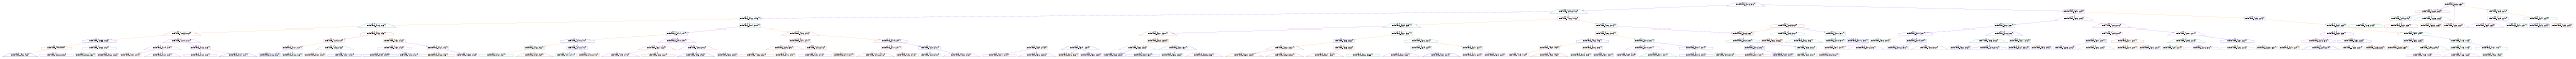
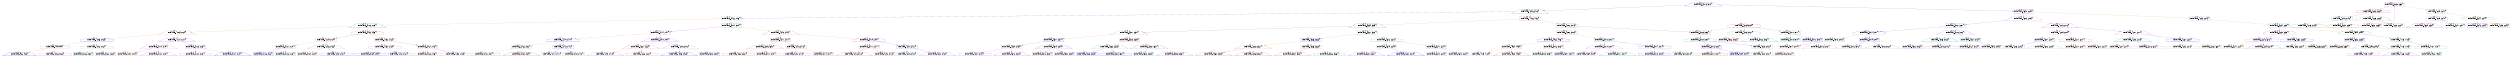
  digraph {
    node [color=teal shape=box]
    edge [color=purple]
    n1 [color=blue label="Node{data=[5073, 5073]}" shape=trapezium]
    n2 [label="Node{data=[3423, 3423]}" shape=trapezium]
    n3 [color=purple label="Node{data=[6690, 6690]}" shape=note]
    n4 [label="Node{data=[2466, 2466]}" shape=note]
    n5 [color=brown label="Node{data=[4156, 4156]}"]
    n6 [color=purple label="Node{data=[6205, 6205]}" shape=trapezium]
    n7 [color=blue label="Node{data=[6846, 6846]}" shape=note]
    n8 [label="Node{data=[2125, 2125]}" shape=trapezium]
    n9 [label="Node{data=[3004, 3004]}" shape=note]
    n10 [label="Node{data=[3559, 3559]}" shape=trapezium]
    n11 [label="Node{data=[5016, 5016]}" shape=note]
    n12 [color=brown label="Node{data=[2069, 2069]}" shape=trapezium]
    n13 [color=brown label="Node{data=[2458, 2458]}" shape=house]
    n14 [color=blue label="Node{data=[2474, 2474]}" shape=note]
    n15 [color=brown label="Node{data=[3415, 3415]}" shape=trapezium]
    n16 [color=blue label="Node{data=[2065, 2065]}" shape=house]
    n17 [color=purple label="Node{data=[2121, 2121]}" shape=trapezium]
    n18 [color=brown label="Node{data=[2129, 2129]}"]
    n19 [color=brown label="Node{data=[2462, 2462]}"]
    n20 [color=brown label="Node{data=[999, 999]}" shape=house]
    n21 [label="Node{data=[2067, 2067]}" shape=house]
    n22 [color=purple label="Node{data=[2119, 2119]}" shape=trapezium]
    n23 [color=purple label="Node{data=[2123, 2123]}"]
    n24 [color=blue label="Node{data=[986, 986]}" shape=trapezium]
    n25 [color=purple label="Node{data=[2038, 2038]}" shape=house]
    n26 [label="Node{data=[2066, 2066]}" shape=note]
    n27 [color=purple label="Node{data=[2068, 2068]}" shape=note]
    n28 [color=brown label="Node{data=[2070, 2070]}"]
    n29 [color=purple label="Node{data=[2120, 2120]}" shape=trapezium]
    n30 [color=purple label="Node{data=[2122, 2122]}" shape=house]
    n31 [color=blue label="Node{data=[2124, 2124]}" shape=trapezium]
    n32 [color=purple label="Node{data=[2127, 2127]}"]
    n33 [label="Node{data=[2433, 2433]}" shape=trapezium]
    n34 [color=purple label="Node{data=[2460, 2460]}" shape=house]
    n35 [color=purple label="Node{data=[2464, 2464]}" shape=note]
    n36 [color=blue label="Node{data=[2126, 2126]}" shape=note]
    n37 [label="Node{data=[2128, 2128]}" shape=note]
    n38 [color=brown label="Node{data=[2130, 2130]}"]
    n39 [color=blue label="Node{data=[2457, 2457]}" shape=house]
    n40 [color=blue label="Node{data=[2459, 2459]}" shape=house]
    n41 [color=blue label="Node{data=[2461, 2461]}"]
    n42 [color=brown label="Node{data=[2463, 2463]}" shape=house]
    n43 [color=purple label="Node{data=[2465, 2465]}"]
    n44 [color=blue label="Node{data=[2470, 2470]}" shape=house]
    n45 [color=purple label="Node{data=[2910, 2910]}" shape=trapezium]
    n46 [color=brown label="Node{data=[3411, 3411]}" shape=note]
    n47 [color=purple label="Node{data=[3419, 3419]}" shape=house]
    n48 [label="Node{data=[2468, 2468]}"]
    n49 [color=blue label="Node{data=[2472, 2472]}"]
    n50 [color=brown label="Node{data=[2864, 2864]}" shape=trapezium]
    n51 [color=purple label="Node{data=[3002, 3002]}" shape=trapezium]
    n52 [label="Node{data=[2467, 2467]}" shape=house]
    n53 [color=brown label="Node{data=[2469, 2469]}" shape=trapezium]
    n54 [label="Node{data=[2471, 2471]}"]
    n55 [color=brown label="Node{data=[2473, 2473]}"]
    n56 [color=purple label="Node{data=[2475, 2475]}" shape=trapezium]
    n57 [color=brown label="Node{data=[2867, 2867]}" shape=house]
    n58 [color=blue label="Node{data=[2988, 2988]}" shape=trapezium]
    n59 [color=blue label="Node{data=[3003, 3003]}"]
    n60 [color=brown label="Node{data=[3392, 3392]}" shape=trapezium]
    n61 [color=brown label="Node{data=[3413, 3413]}"]
    n62 [color=brown label="Node{data=[3417, 3417]}" shape=note]
    n63 [color=blue label="Node{data=[3421, 3421]}"]
    n64 [color=brown label="Node{data=[3367, 3367]}" shape=house]
    n65 [color=brown label="Node{data=[3410, 3410]}"]
    n66 [color=purple label="Node{data=[3412, 3412]}" shape=house]
    n67 [color=brown label="Node{data=[3414, 3414]}" shape=note]
    n68 [color=brown label="Node{data=[3416, 3416]}" shape=trapezium]
    n69 [color=brown label="Node{data=[3418, 3418]}" shape=note]
    n70 [label="Node{data=[3420, 3420]}"]
    n71 [color=purple label="Node{data=[3422, 3422]}" shape=trapezium]
    n72 [color=brown label="Node{data=[3521, 3521]}" shape=trapezium]
    n73 [label="Node{data=[3567, 3567]}"]
    n74 [color=brown label="Node{data=[5008, 5008]}"]
    n75 [color=brown label="Node{data=[5065, 5065]}"]
+   n76 [color=blue label="Node{data=[3517, 3517]}" shape=note]
    n77 [color=brown label="Node{data=[3525, 3525]}"]
    n78 [color=blue label="Node{data=[3563, 3563]}" shape=note]
    n79 [label="Node{data=[3678, 3678]}" shape=house]
    n80 [color=brown label="Node{data=[3439, 3439]}" shape=note]
    n81 [color=blue label="Node{data=[3519, 3519]}" shape=trapezium]
    n82 [label="Node{data=[3523, 3523]}" shape=trapezium]
    n83 [color=blue label="Node{data=[3527, 3527]}" shape=trapezium]
    n84 [color=purple label="Node{data=[3424, 3424]}" shape=house]
    n85 [color=purple label="Node{data=[3516, 3516]}" shape=trapezium]
    n86 [color=brown label="Node{data=[3518, 3518]}" shape=note]
    n87 [color=purple label="Node{data=[3520, 3520]}" shape=note]
    n88 [color=blue label="Node{data=[3522, 3522]}" shape=note]
    n89 [color=blue label="Node{data=[3524, 3524]}" shape=house]
    n90 [label="Node{data=[3526, 3526]}" shape=note]
    n91 [color=purple label="Node{data=[3558, 3558]}" shape=trapezium]
    n92 [color=brown label="Node{data=[3561, 3561]}" shape=trapezium]
    n93 [color=brown label="Node{data=[3565, 3565]}"]
    n94 [label="Node{data=[3649, 3649]}" shape=note]
    n95 [label="Node{data=[3841, 3841]}"]
    n96 [color=brown label="Node{data=[3560, 3560]}" shape=trapezium]
    n97 [color=brown label="Node{data=[3562, 3562]}" shape=trapezium]
    n98 [color=brown label="Node{data=[3564, 3564]}" shape=trapezium]
    n99 [label="Node{data=[3566, 3566]}" shape=house]
    n100 [color=purple label="Node{data=[3631, 3631]}" shape=trapezium]
    n101 [color=blue label="Node{data=[3670, 3670]}" shape=trapezium]
    n102 [color=purple label="Node{data=[3840, 3840]}"]
    n103 [color=purple label="Node{data=[3842, 3842]}"]
    n104 [color=blue label="Node{data=[4986, 4986]}" shape=house]
    n105 [label="Node{data=[5012, 5012]}" shape=note]
    n106 [label="Node{data=[5020, 5020]}" shape=house]
    n107 [color=brown label="Node{data=[4939, 4939]}" shape=note]
    n108 [color=brown label="Node{data=[5006, 5006]}" shape=note]
    n109 [color=purple label="Node{data=[5010, 5010]}" shape=trapezium]
    n110 [color=blue label="Node{data=[5014, 5014]}" shape=house]
    n111 [color=purple label="Node{data=[4189, 4189]}"]
    n112 [color=brown label="Node{data=[4965, 4965]}" shape=trapezium]
    n113 [label="Node{data=[5005, 5005]}"]
    n114 [color=blue label="Node{data=[5007, 5007]}"]
    n115 [color=purple label="Node{data=[5009, 5009]}"]
    n116 [label="Node{data=[5011, 5011]}" shape=trapezium]
    n117 [color=blue label="Node{data=[5013, 5013]}" shape=house]
    n118 [label="Node{data=[5015, 5015]}" shape=note]
    n119 [color=blue label="Node{data=[5018, 5018]}"]
    n120 [label="Node{data=[5022, 5022]}"]
    n121 [color=brown label="Node{data=[5069, 5069]}" shape=house]
    n122 [label="Node{data=[5067, 5067]}" shape=house]
    n123 [label="Node{data=[5071, 5071]}"]
    n124 [color=brown label="Node{data=[5017, 5017]}" shape=house]
    n125 [color=blue label="Node{data=[5019, 5019]}" shape=note]
    n126 [label="Node{data=[5021, 5021]}"]
    n127 [color=purple label="Node{data=[5064, 5064]}"]
    n128 [color=brown label="Node{data=[5066, 5066]}" shape=note]
    n129 [label="Node{data=[5068, 5068]}" shape=trapezium]
    n130 [label="Node{data=[5070, 5070]}" shape=note]
    n131 [color=blue label="Node{data=[5072, 5072]}" shape=note]
    n132 [label="Node{data=[5081, 5081]}" shape=note]
    n133 [color=purple label="Node{data=[6213, 6213]}" shape=trapezium]
    n134 [label="Node{data=[6854, 6854]}"]
    n135 [color=blue label="Node{data=[5077, 5077]}" shape=house]
    n136 [color=blue label="Node{data=[5128, 5128]}" shape=trapezium]
    n137 [color=purple label="Node{data=[6209, 6209]}" shape=note]
    n138 [color=purple label="Node{data=[6217, 6217]}" shape=trapezium]
    n139 [label="Node{data=[5075, 5075]}"]
    n140 [color=blue label="Node{data=[5079, 5079]}"]
    n141 [label="Node{data=[5083, 5083]}" shape=trapezium]
    n142 [label="Node{data=[5484, 5484]}" shape=note]
    n143 [color=brown label="Node{data=[5074, 5074]}" shape=note]
    n144 [color=purple label="Node{data=[5076, 5076]}" shape=trapezium]
    n145 [color=purple label="Node{data=[5078, 5078]}"]
    n146 [color=brown label="Node{data=[5080, 5080]}" shape=trapezium]
    n147 [color=blue label="Node{data=[5082, 5082]}"]
    n148 [color=blue label="Node{data=[5106, 5106]}" shape=house]
    n149 [color=blue label="Node{data=[5164, 5164]}"]
    n150 [color=purple label="Node{data=[5943, 5943]}"]
    n151 [color=blue label="Node{data=[6207, 6207]}"]
    n152 [color=brown label="Node{data=[6211, 6211]}" shape=house]
    n153 [label="Node{data=[6215, 6215]}" shape=trapezium]
    n154 [color=blue label="Node{data=[6627, 6627]}" shape=house]
    n155 [color=purple label="Node{data=[6206, 6206]}"]
    n156 [label="Node{data=[6208, 6208]}" shape=trapezium]
    n157 [color=brown label="Node{data=[6210, 6210]}" shape=note]
    n158 [color=purple label="Node{data=[6212, 6212]}"]
    n159 [label="Node{data=[6214, 6214]}"]
    n160 [color=purple label="Node{data=[6216, 6216]}" shape=house]
    n161 [label="Node{data=[6218, 6218]}" shape=house]
    n162 [label="Node{data=[6651, 6651]}" shape=note]
    n163 [color=purple label="Node{data=[6838, 6838]}" shape=note]
    n164 [color=brown label="Node{data=[6834, 6834]}" shape=house]
    n165 [label="Node{data=[6842, 6842]}"]
    n166 [color=purple label="Node{data=[6850, 6850]}" shape=house]
    n167 [label="Node{data=[6999, 6999]}" shape=house]
    n168 [label="Node{data=[6798, 6798]}"]
    n169 [label="Node{data=[6836, 6836]}" shape=trapezium]
    n170 [color=blue label="Node{data=[6840, 6840]}" shape=note]
    n171 [label="Node{data=[6844, 6844]}" shape=house]
    n172 [label="Node{data=[6788, 6788]}" shape=house]
    n173 [color=brown label="Node{data=[6830, 6830]}" shape=house]
    n174 [color=brown label="Node{data=[6835, 6835]}"]
    n175 [color=brown label="Node{data=[6837, 6837]}"]
    n176 [color=purple label="Node{data=[6839, 6839]}" shape=trapezium]
    n177 [label="Node{data=[6841, 6841]}"]
    n178 [color=blue label="Node{data=[6843, 6843]}" shape=note]
    n179 [color=brown label="Node{data=[6845, 6845]}"]
    n180 [color=purple label="Node{data=[6848, 6848]}" shape=house]
    n181 [color=blue label="Node{data=[6852, 6852]}" shape=house]
    n182 [color=blue label="Node{data=[6856, 6856]}"]
    n183 [label="Node{data=[7725, 7725]}" shape=note]
    n184 [color=brown label="Node{data=[6847, 6847]}" shape=note]
    n185 [color=blue label="Node{data=[6849, 6849]}" shape=trapezium]
    n186 [label="Node{data=[6851, 6851]}" shape=note]
    n187 [color=brown label="Node{data=[6853, 6853]}"]
    n188 [color=brown label="Node{data=[6855, 6855]}" shape=note]
    n189 [label="Node{data=[6996, 6996]}" shape=trapezium]
    n190 [label="Node{data=[7103, 7103]}"]
    n191 [label="Node{data=[7757, 7757]}" shape=house]
    n192 [color=purple label="Node{data=[7025, 7025]}" shape=house]
    n193 [color=purple label="Node{data=[7686, 7686]}" shape=trapezium]
    n194 [label="Node{data=[7966, 7966]}" shape=note]
    n1 -> n2
    n1 -> n3
    n2 -> n4
    n2 -> n5
    n3 -> n6
    n3 -> n7 [color=darkorange]
    n4 -> n8 [color=darkorange]
    n4 -> n9 [color=darkorange]
    n5 -> n10 [color=darkorange]
    n5 -> n11 [color=darkorange]
    n6 -> n132
    n6 -> n133 [color=darkorange]
    n7 -> n134 [color=darkorange]
    n8 -> n12 [color=darkorange]
    n8 -> n13 [color=darkorange]
    n9 -> n14
    n9 -> n15 [color=darkorange]
    n10 -> n72
    n10 -> n73 [color=darkorange]
    n11 -> n74 [color=darkorange]
    n11 -> n75
    n12 -> n16 [color=darkorange]
    n12 -> n17 [color=darkorange]
    n13 -> n18
    n13 -> n19 [color=darkorange]
    n14 -> n44 [color=darkorange]
    n14 -> n45
    n15 -> n46
    n15 -> n47 [color=darkorange]
    n16 -> n20 [color=darkorange]
    n16 -> n21 [color=darkorange]
    n17 -> n22 [color=darkorange]
    n17 -> n23
    n18 -> n32 [color=darkorange]
    n18 -> n33
    n19 -> n34 [color=darkorange]
    n19 -> n35
    n20 -> n24 [color=darkorange]
    n20 -> n25 [color=darkorange]
    n21 -> n26 [color=darkorange]
    n21 -> n27 [color=darkorange]
    n22 -> n28
    n22 -> n29
    n23 -> n30
    n23 -> n31 [color=darkorange]
    n32 -> n36
    n32 -> n37
    n33 -> n38 [color=darkorange]
    n33 -> n39
    n34 -> n40
    n34 -> n41
    n35 -> n42 [color=darkorange]
    n35 -> n43
    n44 -> n48 [color=darkorange]
    n44 -> n49
    n45 -> n50
    n45 -> n51
    n46 -> n60
    n46 -> n61
    n47 -> n62
    n47 -> n63
    n48 -> n52 [color=darkorange]
    n48 -> n53 [color=darkorange]
    n49 -> n54
    n49 -> n55
    n50 -> n56 [color=darkorange]
    n50 -> n57
    n51 -> n58
    n51 -> n59 [color=darkorange]
    n60 -> n64 [color=darkorange]
    n60 -> n65
    n61 -> n66 [color=darkorange]
    n61 -> n67 [color=darkorange]
    n62 -> n68
    n62 -> n69
    n63 -> n70
    n63 -> n71
+   n72 -> n76 [color=darkorange]
    n72 -> n77 [color=darkorange]
    n73 -> n78 [color=darkorange]
    n73 -> n79 [color=darkorange]
    n74 -> n104 [color=darkorange]
    n74 -> n105 [color=darkorange]
    n75 -> n106
+   n76 -> n80
+   n76 -> n81 [color=darkorange]
    n77 -> n82 [color=darkorange]
    n77 -> n83 [color=darkorange]
    n78 -> n92 [color=darkorange]
    n78 -> n93 [color=darkorange]
    n79 -> n94
    n79 -> n95 [color=darkorange]
    n80 -> n84
    n80 -> n85
    n81 -> n86
    n81 -> n87
    n82 -> n88
    n82 -> n89
    n83 -> n90
    n83 -> n91 [color=darkorange]
    n92 -> n96
    n92 -> n97 [color=darkorange]
    n93 -> n98
    n93 -> n99 [color=darkorange]
    n94 -> n100
    n94 -> n101
    n95 -> n102 [color=darkorange]
    n95 -> n103
    n104 -> n107 [color=darkorange]
    n104 -> n108
    n105 -> n109
    n105 -> n110
    n106 -> n119
    n106 -> n120
    n107 -> n111 [color=darkorange]
    n107 -> n112
    n108 -> n113 [color=darkorange]
    n108 -> n114
    n109 -> n115
    n109 -> n116
    n110 -> n117
    n110 -> n118 [color=darkorange]
    n119 -> n124
    n119 -> n125
    n120 -> n126
    n120 -> n127 [color=darkorange]
    n121 -> n75 [color=darkorange]
    n121 -> n122
    n121 -> n123
    n122 -> n128 [color=darkorange]
    n122 -> n129
    n123 -> n130
    n123 -> n131
    n132 -> n135
    n132 -> n136
    n133 -> n137 [color=darkorange]
    n133 -> n138
    n134 -> n166
    n134 -> n167 [color=darkorange]
    n135 -> n139 [color=darkorange]
    n135 -> n140
    n136 -> n141 [color=darkorange]
    n136 -> n142
    n137 -> n151 [color=darkorange]
    n137 -> n152
    n138 -> n153 [color=darkorange]
    n138 -> n154
    n139 -> n143
    n139 -> n144 [color=darkorange]
    n140 -> n145
    n140 -> n146
    n141 -> n147 [color=darkorange]
    n141 -> n148
    n142 -> n149 [color=darkorange]
    n142 -> n150 [color=darkorange]
    n151 -> n155
    n151 -> n156 [color=darkorange]
    n152 -> n157 [color=darkorange]
    n152 -> n158 [color=darkorange]
    n153 -> n159 [color=darkorange]
    n153 -> n160
    n154 -> n161 [color=darkorange]
    n154 -> n162 [color=darkorange]
    n163 -> n164
    n163 -> n165 [color=darkorange]
    n164 -> n168
    n164 -> n169
    n165 -> n170 [color=darkorange]
    n165 -> n171 [color=darkorange]
    n166 -> n180
    n166 -> n181 [color=darkorange]
    n167 -> n182 [color=darkorange]
    n167 -> n183
    n168 -> n172 [color=darkorange]
    n168 -> n173
    n169 -> n174 [color=darkorange]
    n169 -> n175
    n170 -> n176 [color=darkorange]
    n170 -> n177
    n171 -> n178 [color=darkorange]
    n171 -> n179 [color=darkorange]
    n175 -> n163
    n180 -> n184 [color=darkorange]
    n180 -> n185
    n181 -> n186 [color=darkorange]
    n181 -> n187 [color=darkorange]
    n182 -> n188 [color=darkorange]
    n182 -> n189 [color=darkorange]
    n183 -> n190 [color=darkorange]
    n183 -> n191
    n190 -> n192 [color=darkorange]
    n190 -> n193 [color=darkorange]
    n191 -> n194 [color=darkorange]
  }
